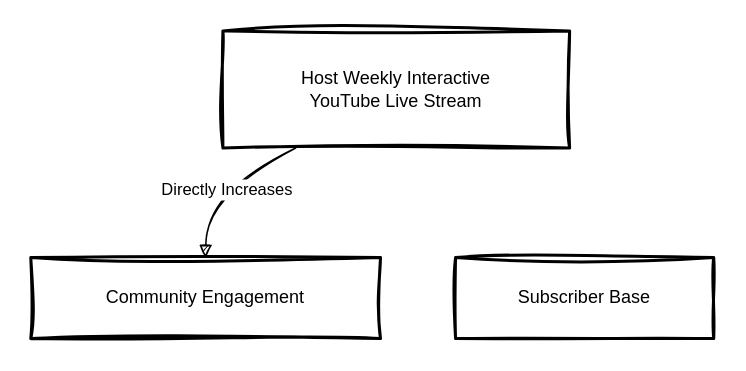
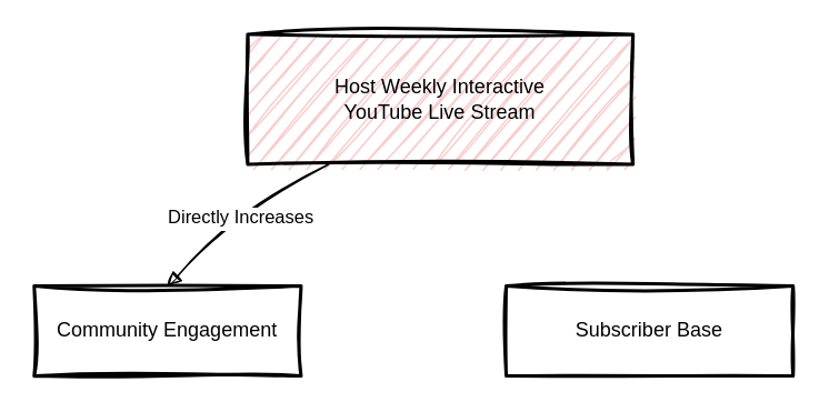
  <mxCell id="0" />
  <mxCell id="1" parent="0" />
- <mxCell id="2" value="Host Weekly Interactive&#10;YouTube Live Stream" style="whiteSpace=wrap;strokeWidth=2;sketch=1;curveFitting=1;jiggle=2;" vertex="1" parent="1"><mxGeometry x="148" y="20" width="231" height="78" as="geometry" /></mxCell>
- <mxCell id="3" value="Community Engagement" style="whiteSpace=wrap;strokeWidth=2;sketch=1;curveFitting=1;jiggle=2;" vertex="1" parent="1"><mxGeometry x="20" y="171" width="233" height="54" as="geometry" /></mxCell>
+ <mxCell id="2" value="Host Weekly Interactive&#10;YouTube Live Stream" style="whiteSpace=wrap;strokeWidth=2;sketch=1;curveFitting=1;jiggle=2;fillColor=#f8cecc;" vertex="1" parent="1"><mxGeometry x="148" y="20" width="231" height="78" as="geometry" /></mxCell>
+ <mxCell id="3" value="Community Engagement" style="whiteSpace=wrap;strokeWidth=2;sketch=1;curveFitting=1;jiggle=2;" vertex="1" parent="1"><mxGeometry x="20" y="171" width="160" height="54" as="geometry" /></mxCell>
  <mxCell id="4" value="Subscriber Base" style="whiteSpace=wrap;strokeWidth=2;sketch=1;curveFitting=1;jiggle=2;" vertex="1" parent="1"><mxGeometry x="303" y="171" width="172" height="54" as="geometry" /></mxCell>
  <mxCell id="5" value="Directly Increases" style="curved=1;startArrow=none;endArrow=block;exitX=0.21;exitY=1;entryX=0.5;entryY=-0.01;rounded=0;sketch=1;curveFitting=1;jiggle=2;" edge="1" parent="1" source="2" target="3"><mxGeometry relative="1" as="geometry"><Array as="points"><mxPoint x="137" y="134" /></Array></mxGeometry></mxCell>
